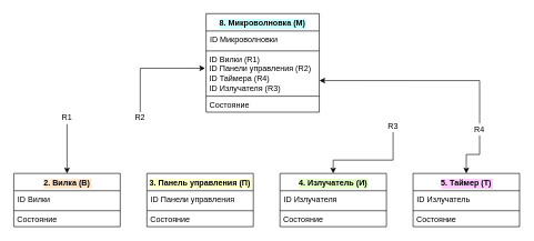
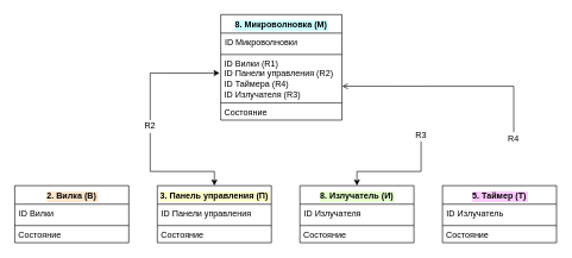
  <mxCell id="0" />
  <mxCell id="1" parent="0" />
  <mxCell id="2" value="8. Микроволновка (М)" style="swimlane;fontStyle=1;align=center;verticalAlign=top;childLayout=stackLayout;horizontal=1;startSize=26;horizontalStack=0;resizeParent=1;resizeParentMax=0;resizeLast=0;collapsible=1;marginBottom=0;labelBackgroundColor=#CCFFFF;" vertex="1" parent="1"><mxGeometry x="309" y="20" width="170" height="148" as="geometry" /></mxCell>
  <mxCell id="3" value="ID Микроволновки " style="text;strokeColor=none;fillColor=none;align=left;verticalAlign=top;spacingLeft=4;spacingRight=4;overflow=hidden;rotatable=0;points=[[0,0.5],[1,0.5]];portConstraint=eastwest;" vertex="1" parent="2"><mxGeometry y="26" width="170" height="26" as="geometry" /></mxCell>
  <mxCell id="4" value="" style="line;strokeWidth=1;fillColor=none;align=left;verticalAlign=middle;spacingTop=-1;spacingLeft=3;spacingRight=3;rotatable=0;labelPosition=right;points=[];portConstraint=eastwest;" vertex="1" parent="2"><mxGeometry y="52" width="170" height="8" as="geometry" /></mxCell>
  <mxCell id="5" value="&amp;nbsp;ID Вилки (R1)&lt;br style=&quot;padding: 0px; margin: 0px;&quot;&gt;&amp;nbsp;ID Панели управления (R2)&lt;br style=&quot;padding: 0px; margin: 0px;&quot;&gt;&amp;nbsp;ID Таймера (R4)&lt;br style=&quot;padding: 0px; margin: 0px;&quot;&gt;&amp;nbsp;ID Излучателя (R3)" style="text;html=1;align=left;verticalAlign=middle;resizable=0;points=[];autosize=1;strokeColor=none;fillColor=none;" vertex="1" parent="2"><mxGeometry y="60" width="170" height="60" as="geometry" /></mxCell>
  <mxCell id="6" value="" style="line;strokeWidth=1;fillColor=none;align=left;verticalAlign=middle;spacingTop=-1;spacingLeft=3;spacingRight=3;rotatable=0;labelPosition=right;points=[];portConstraint=eastwest;" vertex="1" parent="2"><mxGeometry y="120" width="170" height="8" as="geometry" /></mxCell>
  <mxCell id="7" value="&amp;nbsp;Состояние" style="text;html=1;align=left;verticalAlign=middle;resizable=0;points=[];autosize=1;strokeColor=none;fillColor=none;" vertex="1" parent="2"><mxGeometry y="128" width="170" height="20" as="geometry" /></mxCell>
  <mxCell id="8" value="" style="line;strokeWidth=1;fillColor=none;align=left;verticalAlign=middle;spacingTop=-1;spacingLeft=3;spacingRight=3;rotatable=0;labelPosition=right;points=[];portConstraint=eastwest;" vertex="1" parent="2"><mxGeometry y="148" width="170" as="geometry" /></mxCell>
  <mxCell id="9" value="2. Вилка (В)" style="swimlane;fontStyle=1;align=center;verticalAlign=top;childLayout=stackLayout;horizontal=1;startSize=26;horizontalStack=0;resizeParent=1;resizeParentMax=0;resizeLast=0;collapsible=1;marginBottom=0;labelBackgroundColor=#FFE6CC;" vertex="1" parent="1"><mxGeometry x="20" y="260" width="160" height="80" as="geometry" /></mxCell>
  <mxCell id="10" value="ID Вилки " style="text;strokeColor=none;fillColor=none;align=left;verticalAlign=top;spacingLeft=4;spacingRight=4;overflow=hidden;rotatable=0;points=[[0,0.5],[1,0.5]];portConstraint=eastwest;" vertex="1" parent="9"><mxGeometry y="26" width="160" height="26" as="geometry" /></mxCell>
  <mxCell id="11" value="" style="line;strokeWidth=1;fillColor=none;align=left;verticalAlign=middle;spacingTop=-1;spacingLeft=3;spacingRight=3;rotatable=0;labelPosition=right;points=[];portConstraint=eastwest;" vertex="1" parent="9"><mxGeometry y="52" width="160" height="8" as="geometry" /></mxCell>
  <mxCell id="12" value="&amp;nbsp;Состояние" style="text;html=1;align=left;verticalAlign=middle;resizable=0;points=[];autosize=1;strokeColor=none;fillColor=none;" vertex="1" parent="9"><mxGeometry y="60" width="160" height="20" as="geometry" /></mxCell>
  <mxCell id="13" value="" style="line;strokeWidth=1;fillColor=none;align=left;verticalAlign=middle;spacingTop=-1;spacingLeft=3;spacingRight=3;rotatable=0;labelPosition=right;points=[];portConstraint=eastwest;" vertex="1" parent="9"><mxGeometry y="80" width="160" as="geometry" /></mxCell>
  <mxCell id="14" value="3. Панель управления (П)" style="swimlane;fontStyle=1;align=center;verticalAlign=top;childLayout=stackLayout;horizontal=1;startSize=26;horizontalStack=0;resizeParent=1;resizeParentMax=0;resizeLast=0;collapsible=1;marginBottom=0;labelBackgroundColor=#FFFFCC;" vertex="1" parent="1"><mxGeometry x="220" y="260" width="160" height="80" as="geometry" /></mxCell>
  <mxCell id="15" value="ID Панели управления " style="text;strokeColor=none;fillColor=none;align=left;verticalAlign=top;spacingLeft=4;spacingRight=4;overflow=hidden;rotatable=0;points=[[0,0.5],[1,0.5]];portConstraint=eastwest;" vertex="1" parent="14"><mxGeometry y="26" width="160" height="26" as="geometry" /></mxCell>
  <mxCell id="16" value="" style="line;strokeWidth=1;fillColor=none;align=left;verticalAlign=middle;spacingTop=-1;spacingLeft=3;spacingRight=3;rotatable=0;labelPosition=right;points=[];portConstraint=eastwest;" vertex="1" parent="14"><mxGeometry y="52" width="160" height="8" as="geometry" /></mxCell>
  <mxCell id="17" value="&amp;nbsp;Состояние" style="text;html=1;align=left;verticalAlign=middle;resizable=0;points=[];autosize=1;strokeColor=none;fillColor=none;" vertex="1" parent="14"><mxGeometry y="60" width="160" height="20" as="geometry" /></mxCell>
  <mxCell id="18" value="" style="line;strokeWidth=1;fillColor=none;align=left;verticalAlign=middle;spacingTop=-1;spacingLeft=3;spacingRight=3;rotatable=0;labelPosition=right;points=[];portConstraint=eastwest;" vertex="1" parent="14"><mxGeometry y="80" width="160" as="geometry" /></mxCell>
- <mxCell id="19" value="4. Излучатель (И)" style="swimlane;fontStyle=1;align=center;verticalAlign=top;childLayout=stackLayout;horizontal=1;startSize=26;horizontalStack=0;resizeParent=1;resizeParentMax=0;resizeLast=0;collapsible=1;marginBottom=0;labelBackgroundColor=#E6FFCC;" vertex="1" parent="1"><mxGeometry x="420" y="260" width="160" height="80" as="geometry" /></mxCell>
+ <mxCell id="19" value="8. Излучатель (И)" style="swimlane;fontStyle=1;align=center;verticalAlign=top;childLayout=stackLayout;horizontal=1;startSize=26;horizontalStack=0;resizeParent=1;resizeParentMax=0;resizeLast=0;collapsible=1;marginBottom=0;labelBackgroundColor=#E6FFCC;" vertex="1" parent="1"><mxGeometry x="420" y="260" width="160" height="80" as="geometry" /></mxCell>
  <mxCell id="20" value="ID Излучателя" style="text;strokeColor=none;fillColor=none;align=left;verticalAlign=top;spacingLeft=4;spacingRight=4;overflow=hidden;rotatable=0;points=[[0,0.5],[1,0.5]];portConstraint=eastwest;" vertex="1" parent="19"><mxGeometry y="26" width="160" height="26" as="geometry" /></mxCell>
  <mxCell id="21" value="" style="line;strokeWidth=1;fillColor=none;align=left;verticalAlign=middle;spacingTop=-1;spacingLeft=3;spacingRight=3;rotatable=0;labelPosition=right;points=[];portConstraint=eastwest;" vertex="1" parent="19"><mxGeometry y="52" width="160" height="8" as="geometry" /></mxCell>
  <mxCell id="22" value="&amp;nbsp;Состояние" style="text;html=1;align=left;verticalAlign=middle;resizable=0;points=[];autosize=1;strokeColor=none;fillColor=none;" vertex="1" parent="19"><mxGeometry y="60" width="160" height="20" as="geometry" /></mxCell>
  <mxCell id="23" value="" style="line;strokeWidth=1;fillColor=none;align=left;verticalAlign=middle;spacingTop=-1;spacingLeft=3;spacingRight=3;rotatable=0;labelPosition=right;points=[];portConstraint=eastwest;" vertex="1" parent="19"><mxGeometry y="80" width="160" as="geometry" /></mxCell>
- <mxCell id="24" style="edgeStyle=orthogonalEdgeStyle;rounded=0;orthogonalLoop=1;jettySize=auto;html=1;exitX=0.5;exitY=0;exitDx=0;exitDy=0;entryX=1.002;entryY=0.676;entryDx=0;entryDy=0;entryPerimeter=0;startArrow=none;startFill=1;" edge="1" parent="1" source="37" target="5"><mxGeometry relative="1" as="geometry" /></mxCell>
+ <mxCell id="24" style="edgeStyle=orthogonalEdgeStyle;rounded=0;orthogonalLoop=1;jettySize=auto;html=1;exitX=0.5;exitY=0;exitDx=0;exitDy=0;entryX=1.002;entryY=0.676;entryDx=0;entryDy=0;entryPerimeter=0;startArrow=none;startFill=1;endArrow=open;" edge="1" parent="1" source="37" target="5"><mxGeometry relative="1" as="geometry" /></mxCell>
  <mxCell id="25" value="5. Таймер (Т)" style="swimlane;fontStyle=1;align=center;verticalAlign=top;childLayout=stackLayout;horizontal=1;startSize=26;horizontalStack=0;resizeParent=1;resizeParentMax=0;resizeLast=0;collapsible=1;marginBottom=0;labelBackgroundColor=#FFCCFF;" vertex="1" parent="1"><mxGeometry x="620" y="260" width="160" height="80" as="geometry" /></mxCell>
  <mxCell id="26" value="ID Излучатель" style="text;strokeColor=none;fillColor=none;align=left;verticalAlign=top;spacingLeft=4;spacingRight=4;overflow=hidden;rotatable=0;points=[[0,0.5],[1,0.5]];portConstraint=eastwest;" vertex="1" parent="25"><mxGeometry y="26" width="160" height="26" as="geometry" /></mxCell>
  <mxCell id="27" value="" style="line;strokeWidth=1;fillColor=none;align=left;verticalAlign=middle;spacingTop=-1;spacingLeft=3;spacingRight=3;rotatable=0;labelPosition=right;points=[];portConstraint=eastwest;" vertex="1" parent="25"><mxGeometry y="52" width="160" height="8" as="geometry" /></mxCell>
  <mxCell id="28" value="&amp;nbsp;Состояние" style="text;html=1;align=left;verticalAlign=middle;resizable=0;points=[];autosize=1;strokeColor=none;fillColor=none;" vertex="1" parent="25"><mxGeometry y="60" width="160" height="20" as="geometry" /></mxCell>
  <mxCell id="29" value="" style="line;strokeWidth=1;fillColor=none;align=left;verticalAlign=middle;spacingTop=-1;spacingLeft=3;spacingRight=3;rotatable=0;labelPosition=right;points=[];portConstraint=eastwest;" vertex="1" parent="25"><mxGeometry y="80" width="160" as="geometry" /></mxCell>
- <mxCell id="30" value="R1" style="text;html=1;strokeColor=none;fillColor=none;align=center;verticalAlign=middle;whiteSpace=wrap;rounded=0;" vertex="1" parent="1"><mxGeometry x="70" y="168" width="60" height="18" as="geometry" /></mxCell>
- <mxCell id="31" value="" style="edgeStyle=orthogonalEdgeStyle;rounded=0;orthogonalLoop=1;jettySize=auto;html=1;exitX=0.5;exitY=0;exitDx=0;exitDy=0;entryX=0.5;entryY=1;entryDx=0;entryDy=0;startArrow=classic;startFill=1;endArrow=none;" edge="1" parent="1" source="9" target="30"><mxGeometry relative="1" as="geometry"><mxPoint x="100" y="260" as="sourcePoint" /><mxPoint x="259.84" y="127.5" as="targetPoint" /><Array as="points" /></mxGeometry></mxCell>
  <mxCell id="32" style="edgeStyle=orthogonalEdgeStyle;rounded=0;orthogonalLoop=1;jettySize=auto;html=1;exitX=0.5;exitY=0;exitDx=0;exitDy=0;entryX=-0.009;entryY=0.367;entryDx=0;entryDy=0;entryPerimeter=0;startArrow=none;startFill=1;" edge="1" parent="1" source="33" target="5"><mxGeometry relative="1" as="geometry"><mxPoint x="100.16" y="176.5" as="sourcePoint" /><mxPoint x="260" y="142" as="targetPoint" /><Array as="points"><mxPoint x="210" y="102" /></Array></mxGeometry></mxCell>
  <mxCell id="33" value="R2" style="text;html=1;strokeColor=none;fillColor=none;align=center;verticalAlign=middle;whiteSpace=wrap;rounded=0;" vertex="1" parent="1"><mxGeometry x="180" y="168" width="60" height="18" as="geometry" /></mxCell>
+ <mxCell id="34" value="" style="edgeStyle=orthogonalEdgeStyle;rounded=0;orthogonalLoop=1;jettySize=auto;html=1;exitX=0.5;exitY=0;exitDx=0;exitDy=0;entryX=0.5;entryY=1;entryDx=0;entryDy=0;startArrow=classic;startFill=1;endArrow=none;" edge="1" parent="1" source="14" target="33"><mxGeometry relative="1" as="geometry"><mxPoint x="300" y="260" as="sourcePoint" /><mxPoint x="318.56" y="142.02" as="targetPoint" /><Array as="points"><mxPoint x="300" y="240" /><mxPoint x="210" y="240" /></Array></mxGeometry></mxCell>
  <mxCell id="35" value="R3" style="text;html=1;strokeColor=none;fillColor=none;align=center;verticalAlign=middle;whiteSpace=wrap;rounded=0;" vertex="1" parent="1"><mxGeometry x="560" y="180" width="60" height="18" as="geometry" /></mxCell>
  <mxCell id="36" value="" style="edgeStyle=orthogonalEdgeStyle;rounded=0;orthogonalLoop=1;jettySize=auto;html=1;exitX=0.5;exitY=0;exitDx=0;exitDy=0;startArrow=classic;startFill=1;entryX=0.5;entryY=1;entryDx=0;entryDy=0;endArrow=none;" edge="1" parent="1" source="19" target="35"><mxGeometry relative="1" as="geometry"><mxPoint x="481.92" y="161.22" as="targetPoint" /><mxPoint x="500" y="260" as="sourcePoint" /><Array as="points"><mxPoint x="500" y="240" /><mxPoint x="590" y="240" /><mxPoint x="590" y="198" /></Array></mxGeometry></mxCell>
  <mxCell id="37" value="R4" style="text;html=1;strokeColor=none;fillColor=none;align=center;verticalAlign=middle;whiteSpace=wrap;rounded=0;" vertex="1" parent="1"><mxGeometry x="690" y="185" width="60" height="18" as="geometry" /></mxCell>
- <mxCell id="38" value="" style="edgeStyle=orthogonalEdgeStyle;rounded=0;orthogonalLoop=1;jettySize=auto;html=1;exitX=0.5;exitY=0;exitDx=0;exitDy=0;entryX=0.5;entryY=1;entryDx=0;entryDy=0;startArrow=classic;startFill=1;endArrow=none;" edge="1" parent="1" source="25" target="37"><mxGeometry relative="1" as="geometry"><mxPoint x="700" y="260" as="sourcePoint" /><mxPoint x="470.32" y="160.56" as="targetPoint" /></mxGeometry></mxCell>
